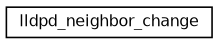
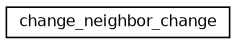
  digraph {
    rankdir=LR
-   n1 [color=black fillcolor=white fontname=Helvetica fontsize=10 height=0.2 label=lldpd_neighbor_change shape=record style=filled width=0.4]
+   n1 [color=black fillcolor=white fontname=Helvetica fontsize=10 height=0.2 label=change_neighbor_change shape=record style=filled width=0.4]
  }
